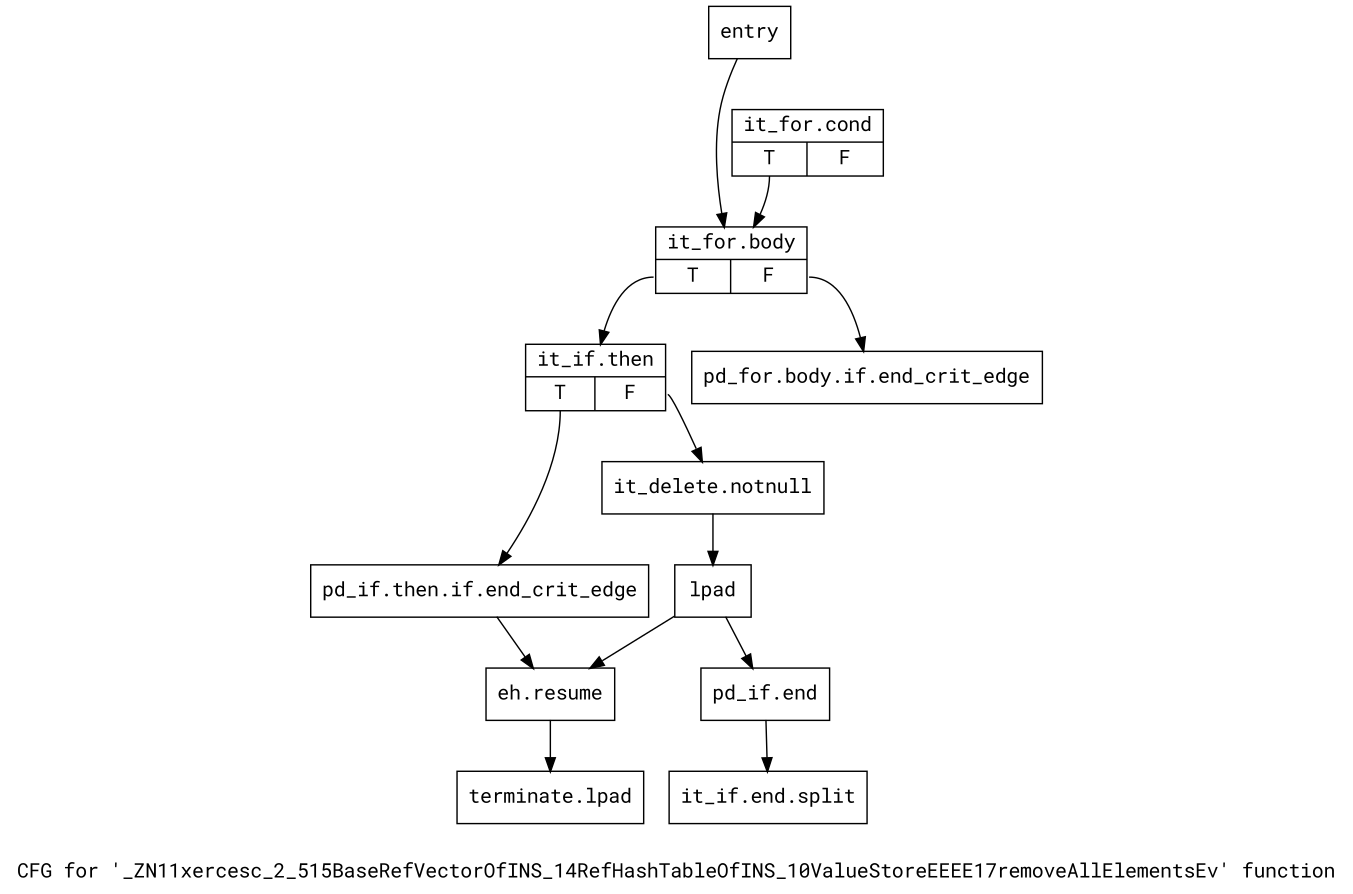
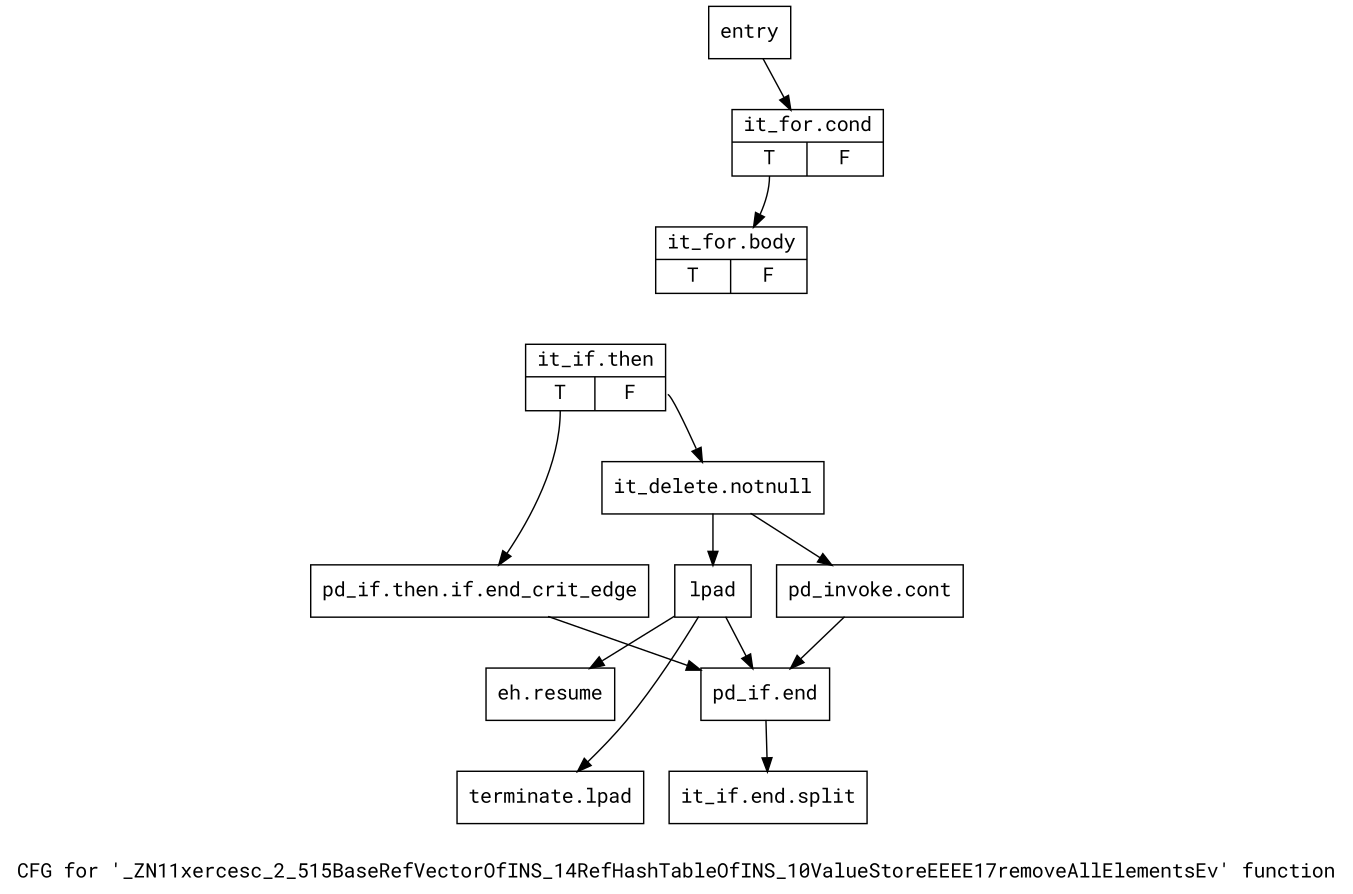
  digraph {
    fontname="Roboto Mono"
    label="CFG for '_ZN11xercesc_2_515BaseRefVectorOfINS_14RefHashTableOfINS_10ValueStoreEEEE17removeAllElementsEv' function"
    node [fontname="Roboto Mono" shape=record]
    edge [fontname="Roboto Mono"]
    n1 [label="{entry}"]
    n2 [label="{it_for.cond|{<s0>T|<s1>F}}"]
    n3 [label="{it_for.body|{<s0>T|<s1>F}}"]
    n4 [label="{it_if.then|{<s0>T|<s1>F}}"]
-   n5 [label="{pd_for.body.if.end_crit_edge}"]
    n6 [label="{pd_if.then.if.end_crit_edge}"]
    n7 [label="{it_delete.notnull}"]
    n8 [label="{pd_if.end}"]
+   n9 [label="{pd_invoke.cont}"]
    n10 [label="{lpad}"]
    n11 [label="{it_if.end.split}"]
    n12 [label="{eh.resume}"]
    n13 [label="{terminate.lpad}"]
-   n1 -> n3
+   n1 -> n2
    n2 -> n3 [tailport=s0]
-   n3 -> n4 [tailport=s0]
-   n3 -> n5 [tailport=s1]
    n4 -> n6 [tailport=s0]
    n4 -> n7 [tailport=s1]
-   n6 -> n12
+   n6 -> n8
+   n7 -> n9
    n7 -> n10
    n8 -> n11
+   n9 -> n8
    n10 -> n8
    n10 -> n12
-   n12 -> n13
+   n10 -> n13
  }
